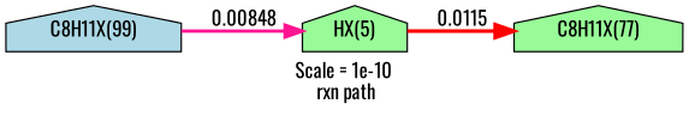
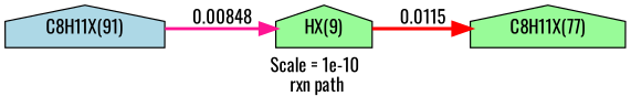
  digraph {
    fontname=Oswald
    label="Scale = 1e-10\l rxn path"
    rankdir=LR
    node [fillcolor=palegreen fontname=Oswald shape=house style=filled]
    edge [fontname=Oswald]
-   n1 [fillcolor=lightblue label="C8H11X(99)"]
-   n2 [label="HX(5)"]
+   n1 [fillcolor=lightblue label="C8H11X(91)"]
+   n2 [label="HX(9)"]
    n3 [label="C8H11X(77)"]
    n1 -> n2 [arrowsize=1.2 color=deeppink label=" 0.00848" style="setlinewidth(2.4)"]
    n2 -> n3 [arrowsize=1.31 color=red label=" 0.0115" style="setlinewidth(2.63)"]
  }
